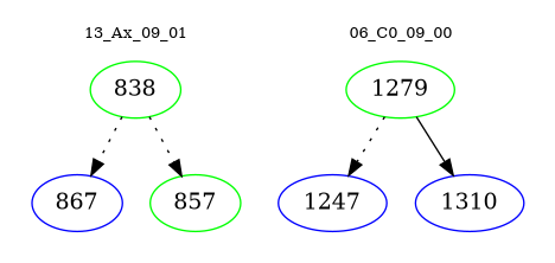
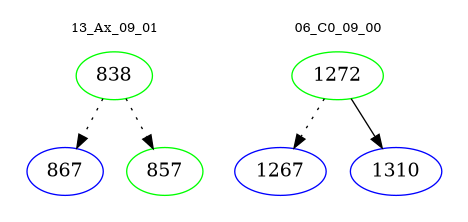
  digraph {
    node [color=green]
    edge [color=black style=dotted]
    n1 [label=838]
    n2 [color=blue label=867]
    n3 [label=857]
-   n4 [label=1279]
-   n5 [color=blue label=1247]
+   n4 [label=1272]
+   n5 [color=blue label=1267]
    n6 [color=blue label=1310]
    subgraph cluster_1 {
      color=white
      fontsize=10
      label="13_Ax_09_01"
      n1
      n2
      n3
    }
    subgraph cluster_2 {
      color=white
      fontsize=10
      label="06_C0_09_00"
      n4
      n5
      n6
    }
    n1 -> n2
    n1 -> n3
    n4 -> n5
    n4 -> n6 [style=solid]
  }
